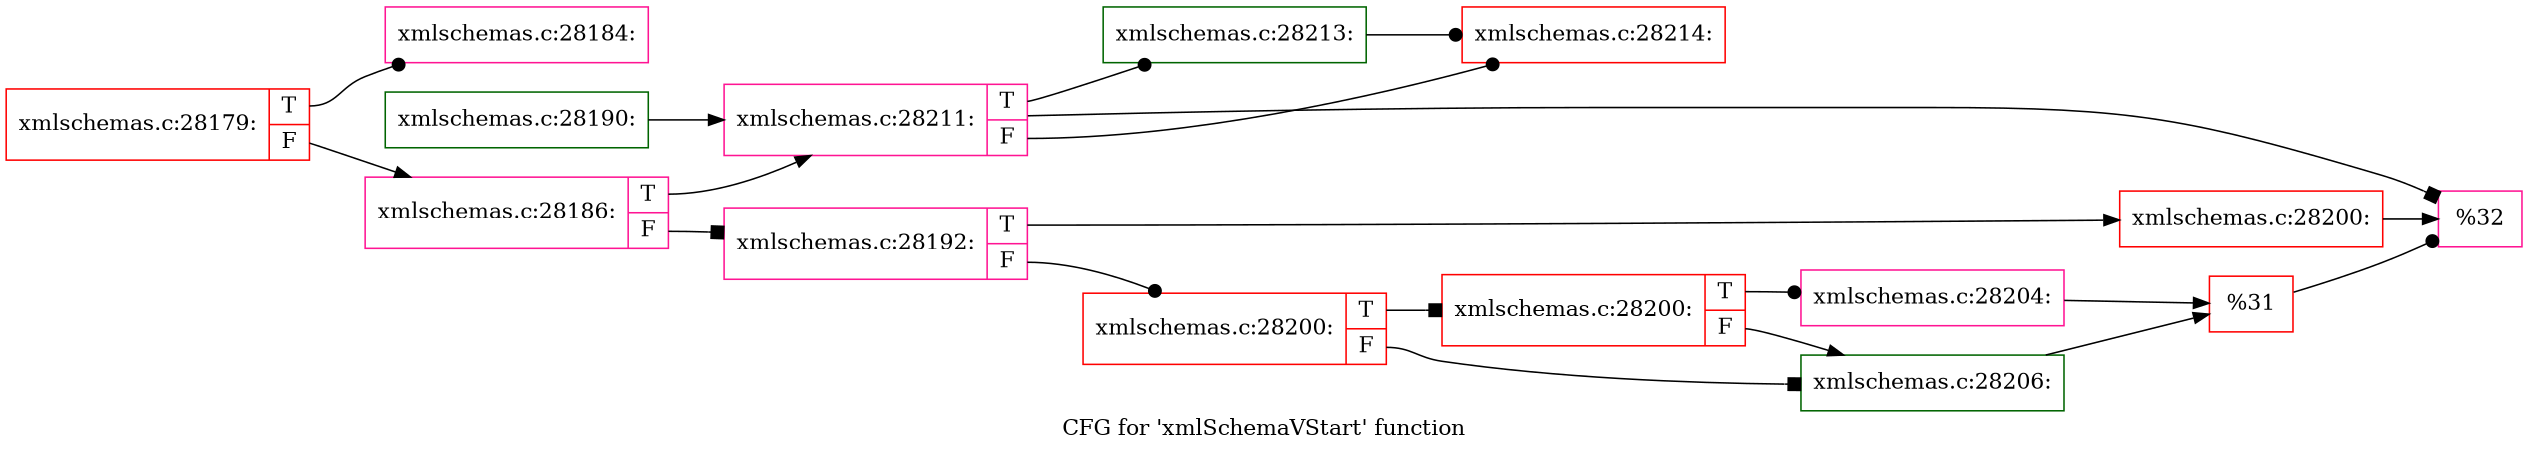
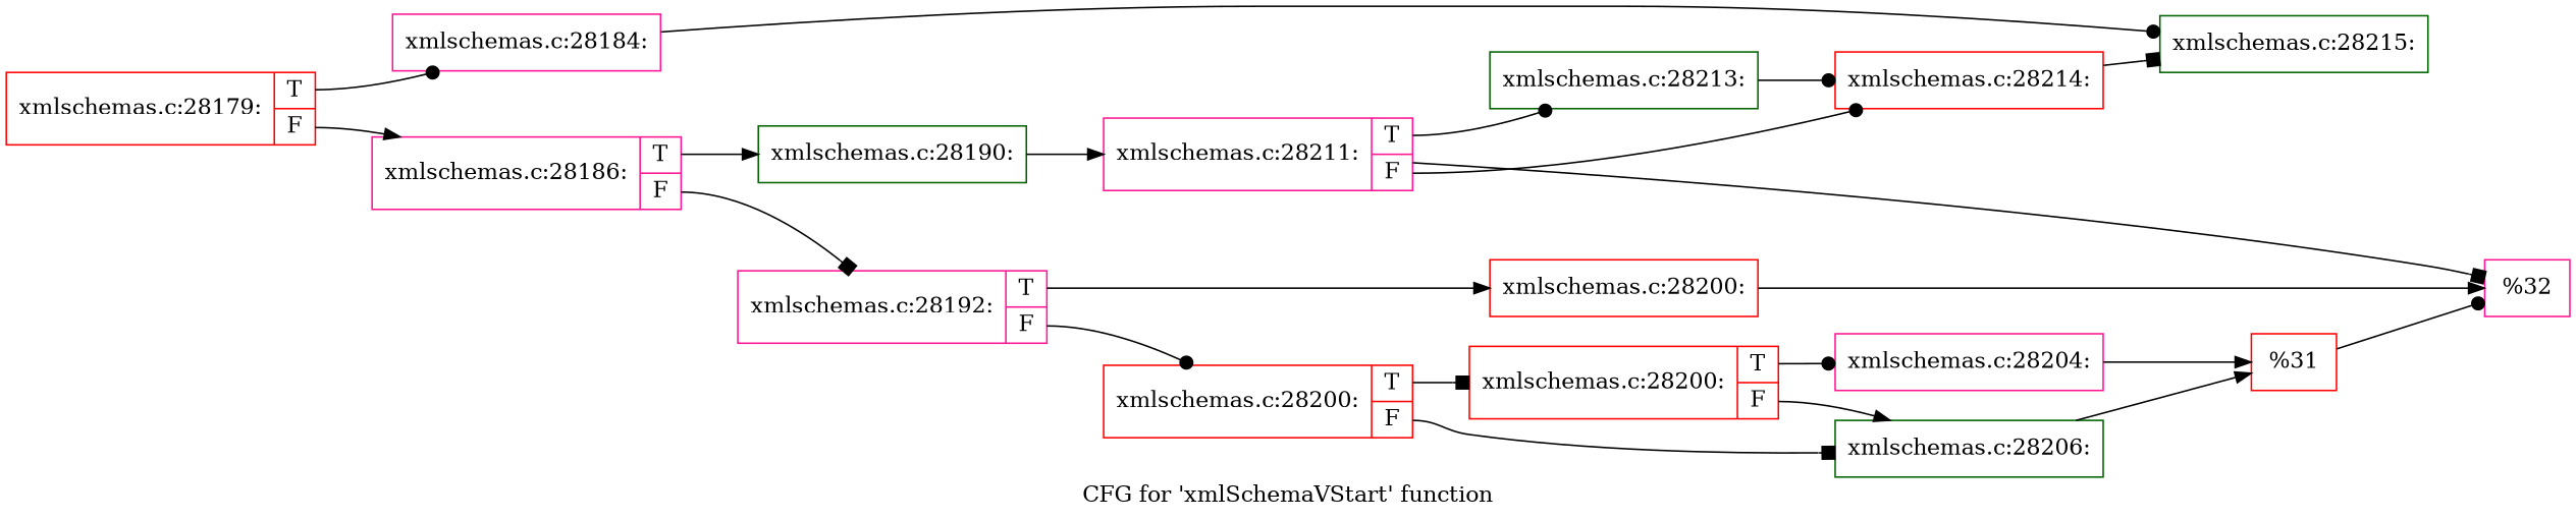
  digraph {
    label="CFG for 'xmlSchemaVStart' function"
    rankdir=LR
    node [color=red shape=record]
    edge [arrowhead=dot]
    n1 [label="{xmlschemas.c:28179:|{<s0>T|<s1>F}}"]
    n2 [color=deeppink label="{xmlschemas.c:28184:}"]
    n3 [color=deeppink label="{xmlschemas.c:28186:|{<s0>T|<s1>F}}"]
+   n4 [color=darkgreen label="{xmlschemas.c:28215:}"]
    n5 [color=darkgreen label="{xmlschemas.c:28190:}"]
    n6 [color=deeppink label="{xmlschemas.c:28192:|{<s0>T|<s1>F}}"]
    n7 [color=deeppink label="{xmlschemas.c:28211:|{<s0>T|<s1>F}}"]
    n8 [label="{xmlschemas.c:28200:}"]
    n9 [label="{xmlschemas.c:28200:|{<s0>T|<s1>F}}"]
    n10 [color=darkgreen label="{xmlschemas.c:28213:}"]
    n11 [label="{xmlschemas.c:28214:}"]
    n12 [color=deeppink label="{%32}"]
    n13 [label="{xmlschemas.c:28200:|{<s0>T|<s1>F}}"]
    n14 [color=darkgreen label="{xmlschemas.c:28206:}"]
    n15 [color=deeppink label="{xmlschemas.c:28204:}"]
    n16 [label="{%31}"]
    n1 -> n2 [tailport=s0]
    n1 -> n3 [arrowhead=normal tailport=s1]
-   n3 -> n7 [arrowhead=normal tailport=s0]
+   n2 -> n4
+   n3 -> n5 [arrowhead=normal tailport=s0]
    n3 -> n6 [arrowhead=box tailport=s1]
    n5 -> n7 [arrowhead=normal]
    n6 -> n8 [arrowhead=normal tailport=s0]
    n6 -> n9 [tailport=s1]
    n7 -> n10 [tailport=s0]
    n7 -> n11 [tailport=s1]
    n7 -> n12 [arrowhead=box]
    n8 -> n12 [arrowhead=normal]
    n9 -> n13 [arrowhead=box tailport=s0]
    n9 -> n14 [arrowhead=box tailport=s1]
    n10 -> n11
+   n11 -> n4 [arrowhead=box]
    n13 -> n14 [arrowhead=normal tailport=s1]
    n13 -> n15 [tailport=s0]
    n14 -> n16 [arrowhead=normal]
    n15 -> n16 [arrowhead=normal]
    n16 -> n12
  }
